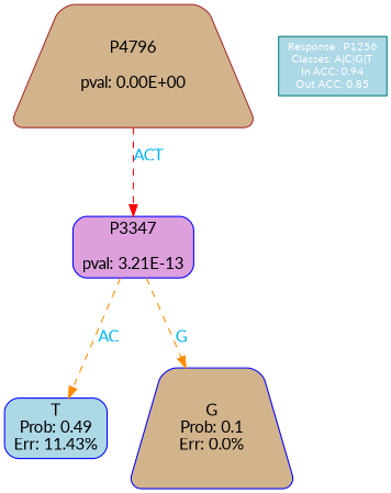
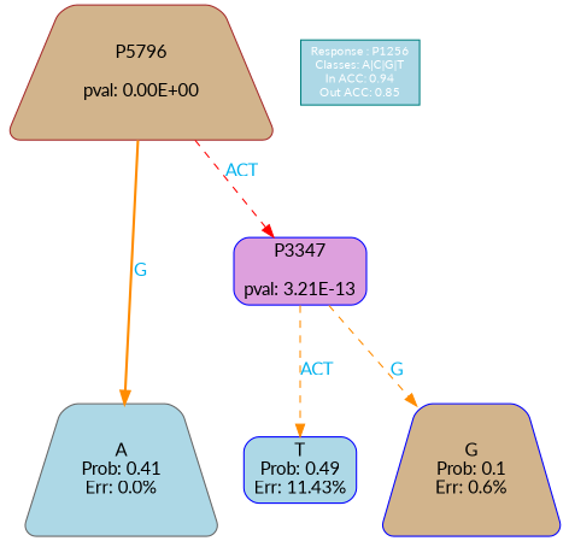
  digraph {
    fontname=Lato
    ranksep=equally
    splines=polylines
    node [color=blue fillcolor=lightblue fontname=Lato shape=box style="filled, rounded"]
    edge [color=darkorange fontcolor=deepskyblue2 fontname=Lato style=dashed]
    n1 [label="T\nProb: 0.49\nErr: 11.43%"]
-   n2 [fillcolor=tan label="G\nProb: 0.1\nErr: 0.0%" shape=trapezium]
+   n2 [fillcolor=tan label="G\nProb: 0.1\nErr: 0.6%" shape=trapezium]
+   n3 [color=gray40 label="A\nProb: 0.41\nErr: 0.0%" shape=trapezium]
    n4 [align=left color=teal fontcolor=white fontsize=10 label="Response : P1256\nClasses: A|C|G|T\nIn ACC: 0.94\nOut ACC: 0.85\n" style=filled]
-   n5 [color=brown fillcolor=tan label="P4796\n\npval: 0.00E+00" shape=trapezium]
+   n5 [color=brown fillcolor=tan label="P5796\n\npval: 0.00E+00" shape=trapezium]
    n6 [fillcolor=plum label="P3347\n\npval: 3.21E-13"]
    subgraph sub_1 {
      rank=same
      n1
      n2
+     n3
    }
    subgraph sub_2 {
      rank=same
      n4
      n5
    }
+   n5 -> n3 [label=G style=bold]
    n5 -> n6 [color=red label=ACT]
-   n6 -> n1 [label=AC]
+   n6 -> n1 [label=ACT]
    n6 -> n2 [label=G]
  }
